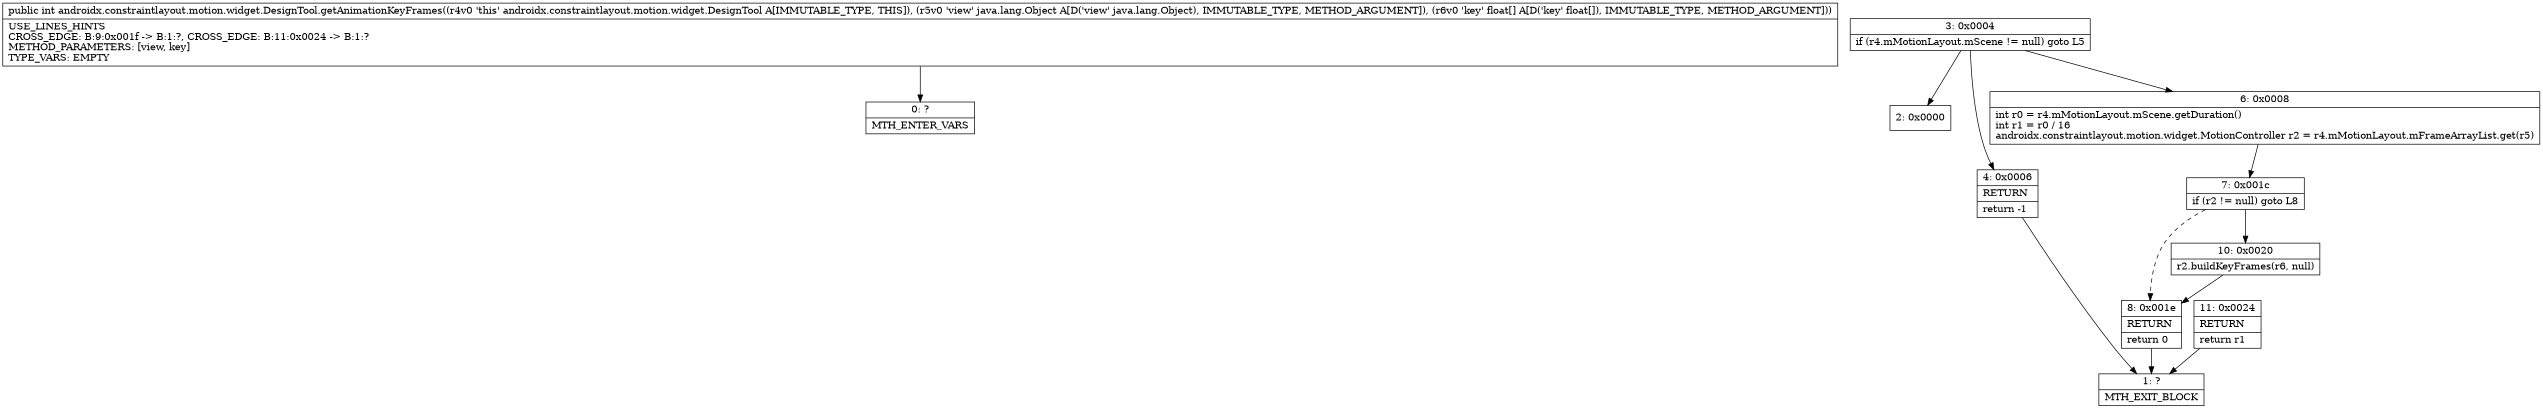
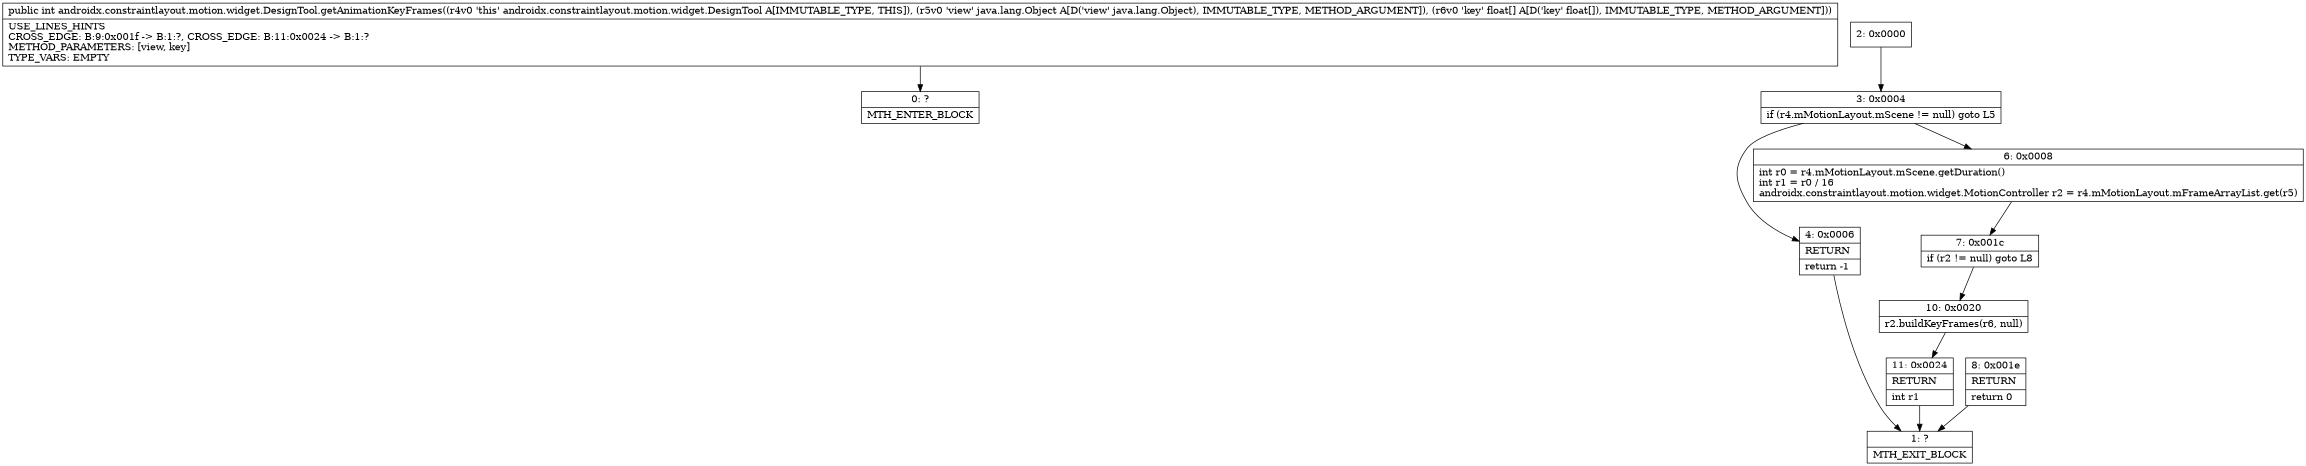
  digraph {
    node [shape=record]
-   n1 [label="{0\:\ ?|MTH_ENTER_VARS\l}"]
+   n1 [label="{0\:\ ?|MTH_ENTER_BLOCK\l}"]
    n2 [label="{2\:\ 0x0000}"]
    n3 [label="{3\:\ 0x0004|if (r4.mMotionLayout.mScene != null) goto L5\l}"]
    n4 [label="{4\:\ 0x0006|RETURN\l|return \-1\l}"]
    n5 [label="{6\:\ 0x0008|int r0 = r4.mMotionLayout.mScene.getDuration()\lint r1 = r0 \/ 16\landroidx.constraintlayout.motion.widget.MotionController r2 = r4.mMotionLayout.mFrameArrayList.get(r5)\l}"]
    n6 [label="{1\:\ ?|MTH_EXIT_BLOCK\l}"]
    n7 [label="{7\:\ 0x001c|if (r2 != null) goto L8\l}"]
    n8 [label="{8\:\ 0x001e|RETURN\l|return 0\l}"]
    n9 [label="{10\:\ 0x0020|r2.buildKeyFrames(r6, null)\l}"]
-   n10 [label="{11\:\ 0x0024|RETURN\l|return r1\l}"]
+   n10 [label="{11\:\ 0x0024|RETURN\l|int r1\l}"]
    n11 [label="{public int androidx.constraintlayout.motion.widget.DesignTool.getAnimationKeyFrames((r4v0 'this' androidx.constraintlayout.motion.widget.DesignTool A[IMMUTABLE_TYPE, THIS]), (r5v0 'view' java.lang.Object A[D('view' java.lang.Object), IMMUTABLE_TYPE, METHOD_ARGUMENT]), (r6v0 'key' float[] A[D('key' float[]), IMMUTABLE_TYPE, METHOD_ARGUMENT]))  | USE_LINES_HINTS\lCROSS_EDGE: B:9:0x001f \-\> B:1:?, CROSS_EDGE: B:11:0x0024 \-\> B:1:?\lMETHOD_PARAMETERS: [view, key]\lTYPE_VARS: EMPTY\l}"]
-   n3 -> n2
+   n2 -> n3
    n3 -> n4 [style=solid]
    n3 -> n5
    n4 -> n6
    n5 -> n7
-   n7 -> n8 [style=dashed]
    n7 -> n9
    n8 -> n6
-   n9 -> n8
+   n9 -> n10
    n10 -> n6
    n11 -> n1
  }
